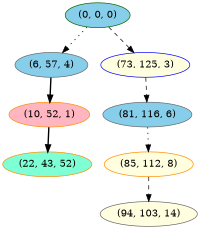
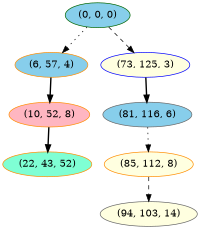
  digraph {
    node [color=gray40 fillcolor=skyblue style=filled]
    edge [style=bold]
    "(0, 0, 0)" [color=darkgreen]
-   "(6, 57, 4)"
+   "(6, 57, 4)" [color=darkorange]
    "(73, 125, 3)" [color=blue fillcolor=lightyellow]
-   "(10, 52, 8)" [color=darkorange fillcolor=lightpink label="(10, 52, 1)"]
+   "(10, 52, 8)" [color=darkorange fillcolor=lightpink]
    "(81, 116, 6)"
    n6 [color=darkorange fillcolor=aquamarine label="(22, 43, 52)"]
    "(85, 112, 8)" [color=darkorange fillcolor=lightyellow]
    "(94, 103, 14)" [fillcolor=lightyellow]
    "(0, 0, 0)" -> "(6, 57, 4)" [style=dotted]
    "(0, 0, 0)" -> "(73, 125, 3)" [style=dashed]
    "(6, 57, 4)" -> "(10, 52, 8)"
-   "(73, 125, 3)" -> "(81, 116, 6)" [style=dashed]
+   "(73, 125, 3)" -> "(81, 116, 6)"
    "(10, 52, 8)" -> n6
    "(81, 116, 6)" -> "(85, 112, 8)" [style=dotted]
    "(85, 112, 8)" -> "(94, 103, 14)" [style=dashed]
  }
